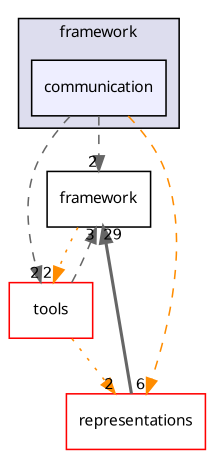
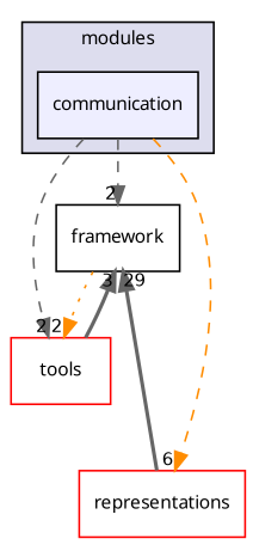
  digraph {
    compound=true
    fontname="Noto Sans"
    node [fillcolor=white fontname="Noto Sans" fontsize=10 shape=box style=filled]
    edge [color=gray40 fontname="Noto Sans" headlabel=2 labeldistance=1.5 labelfontname=Helvetica labelfontsize=10 style=dashed]
    n1 [fillcolor="#eeeeff" label=communication pencolor=black]
    n2 [label=framework fillcolor="" style=""]
    n3 [color=red label=tools]
    n4 [color=red label=representations]
    subgraph cluster_1 {
      bgcolor="#ddddee"
      fontsize=10
-     label=framework
+     label=modules
      pencolor=black
      n1
    }
    n1 -> n2
    n1 -> n3
    n1 -> n4 [color=darkorange headlabel=6]
    n2 -> n3 [color=darkorange style=dotted]
-   n3 -> n2 [headlabel=3]
-   n3 -> n4 [color=darkorange style=dotted]
+   n3 -> n2 [headlabel=3 style=bold]
    n4 -> n2 [headlabel=29 style=bold]
  }
